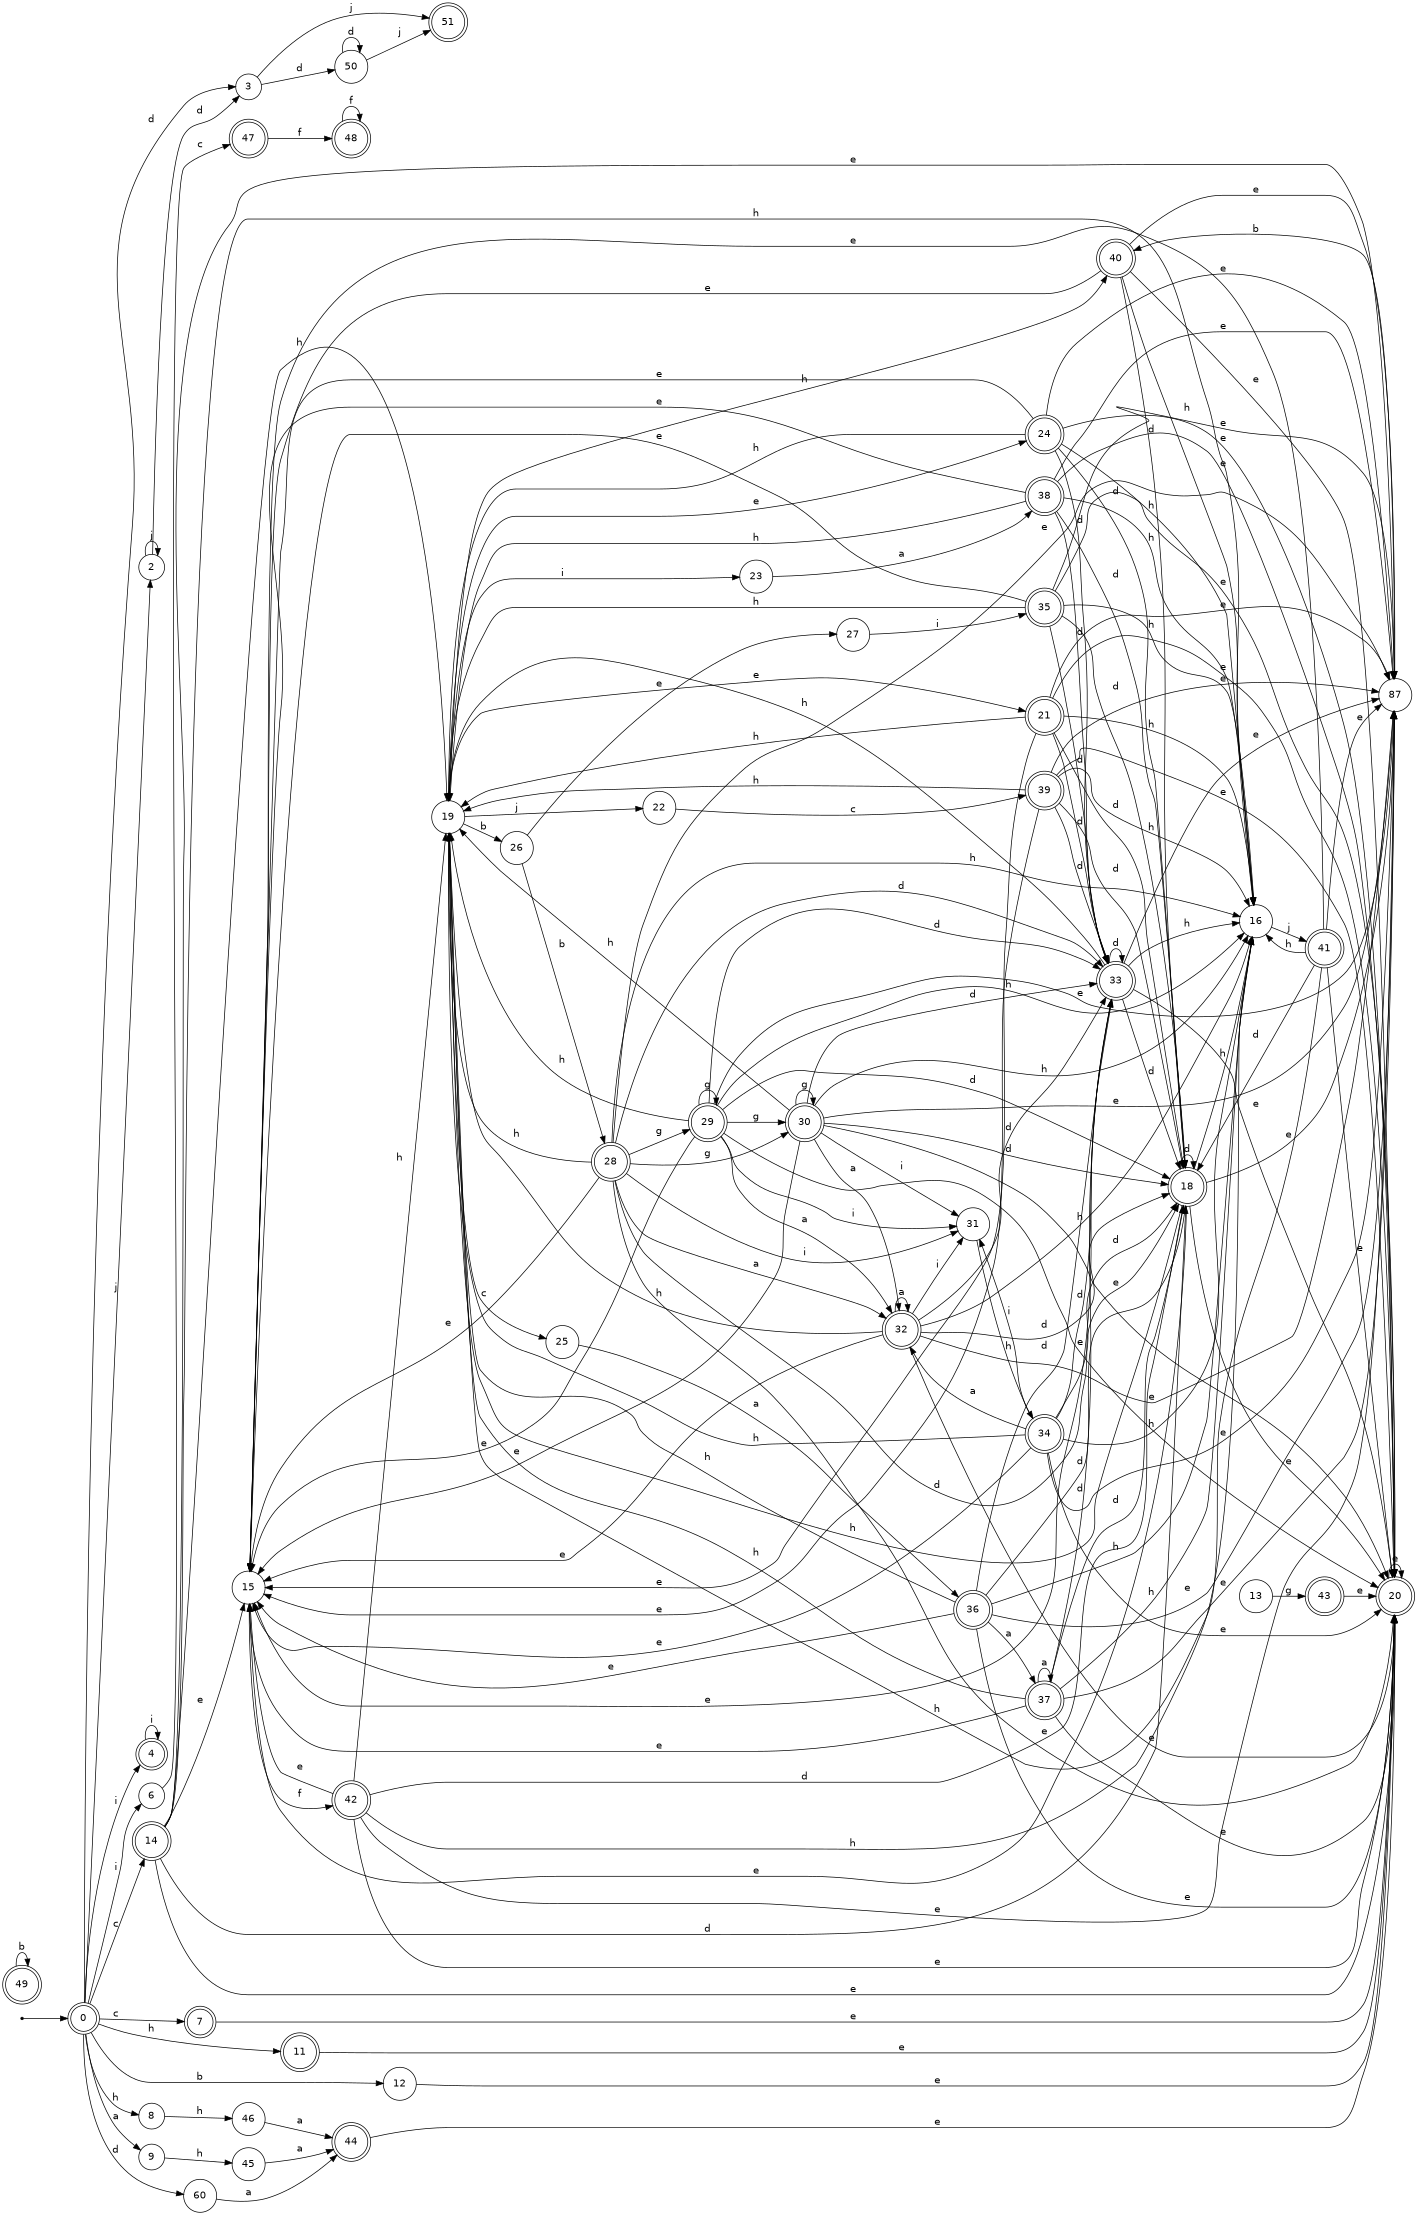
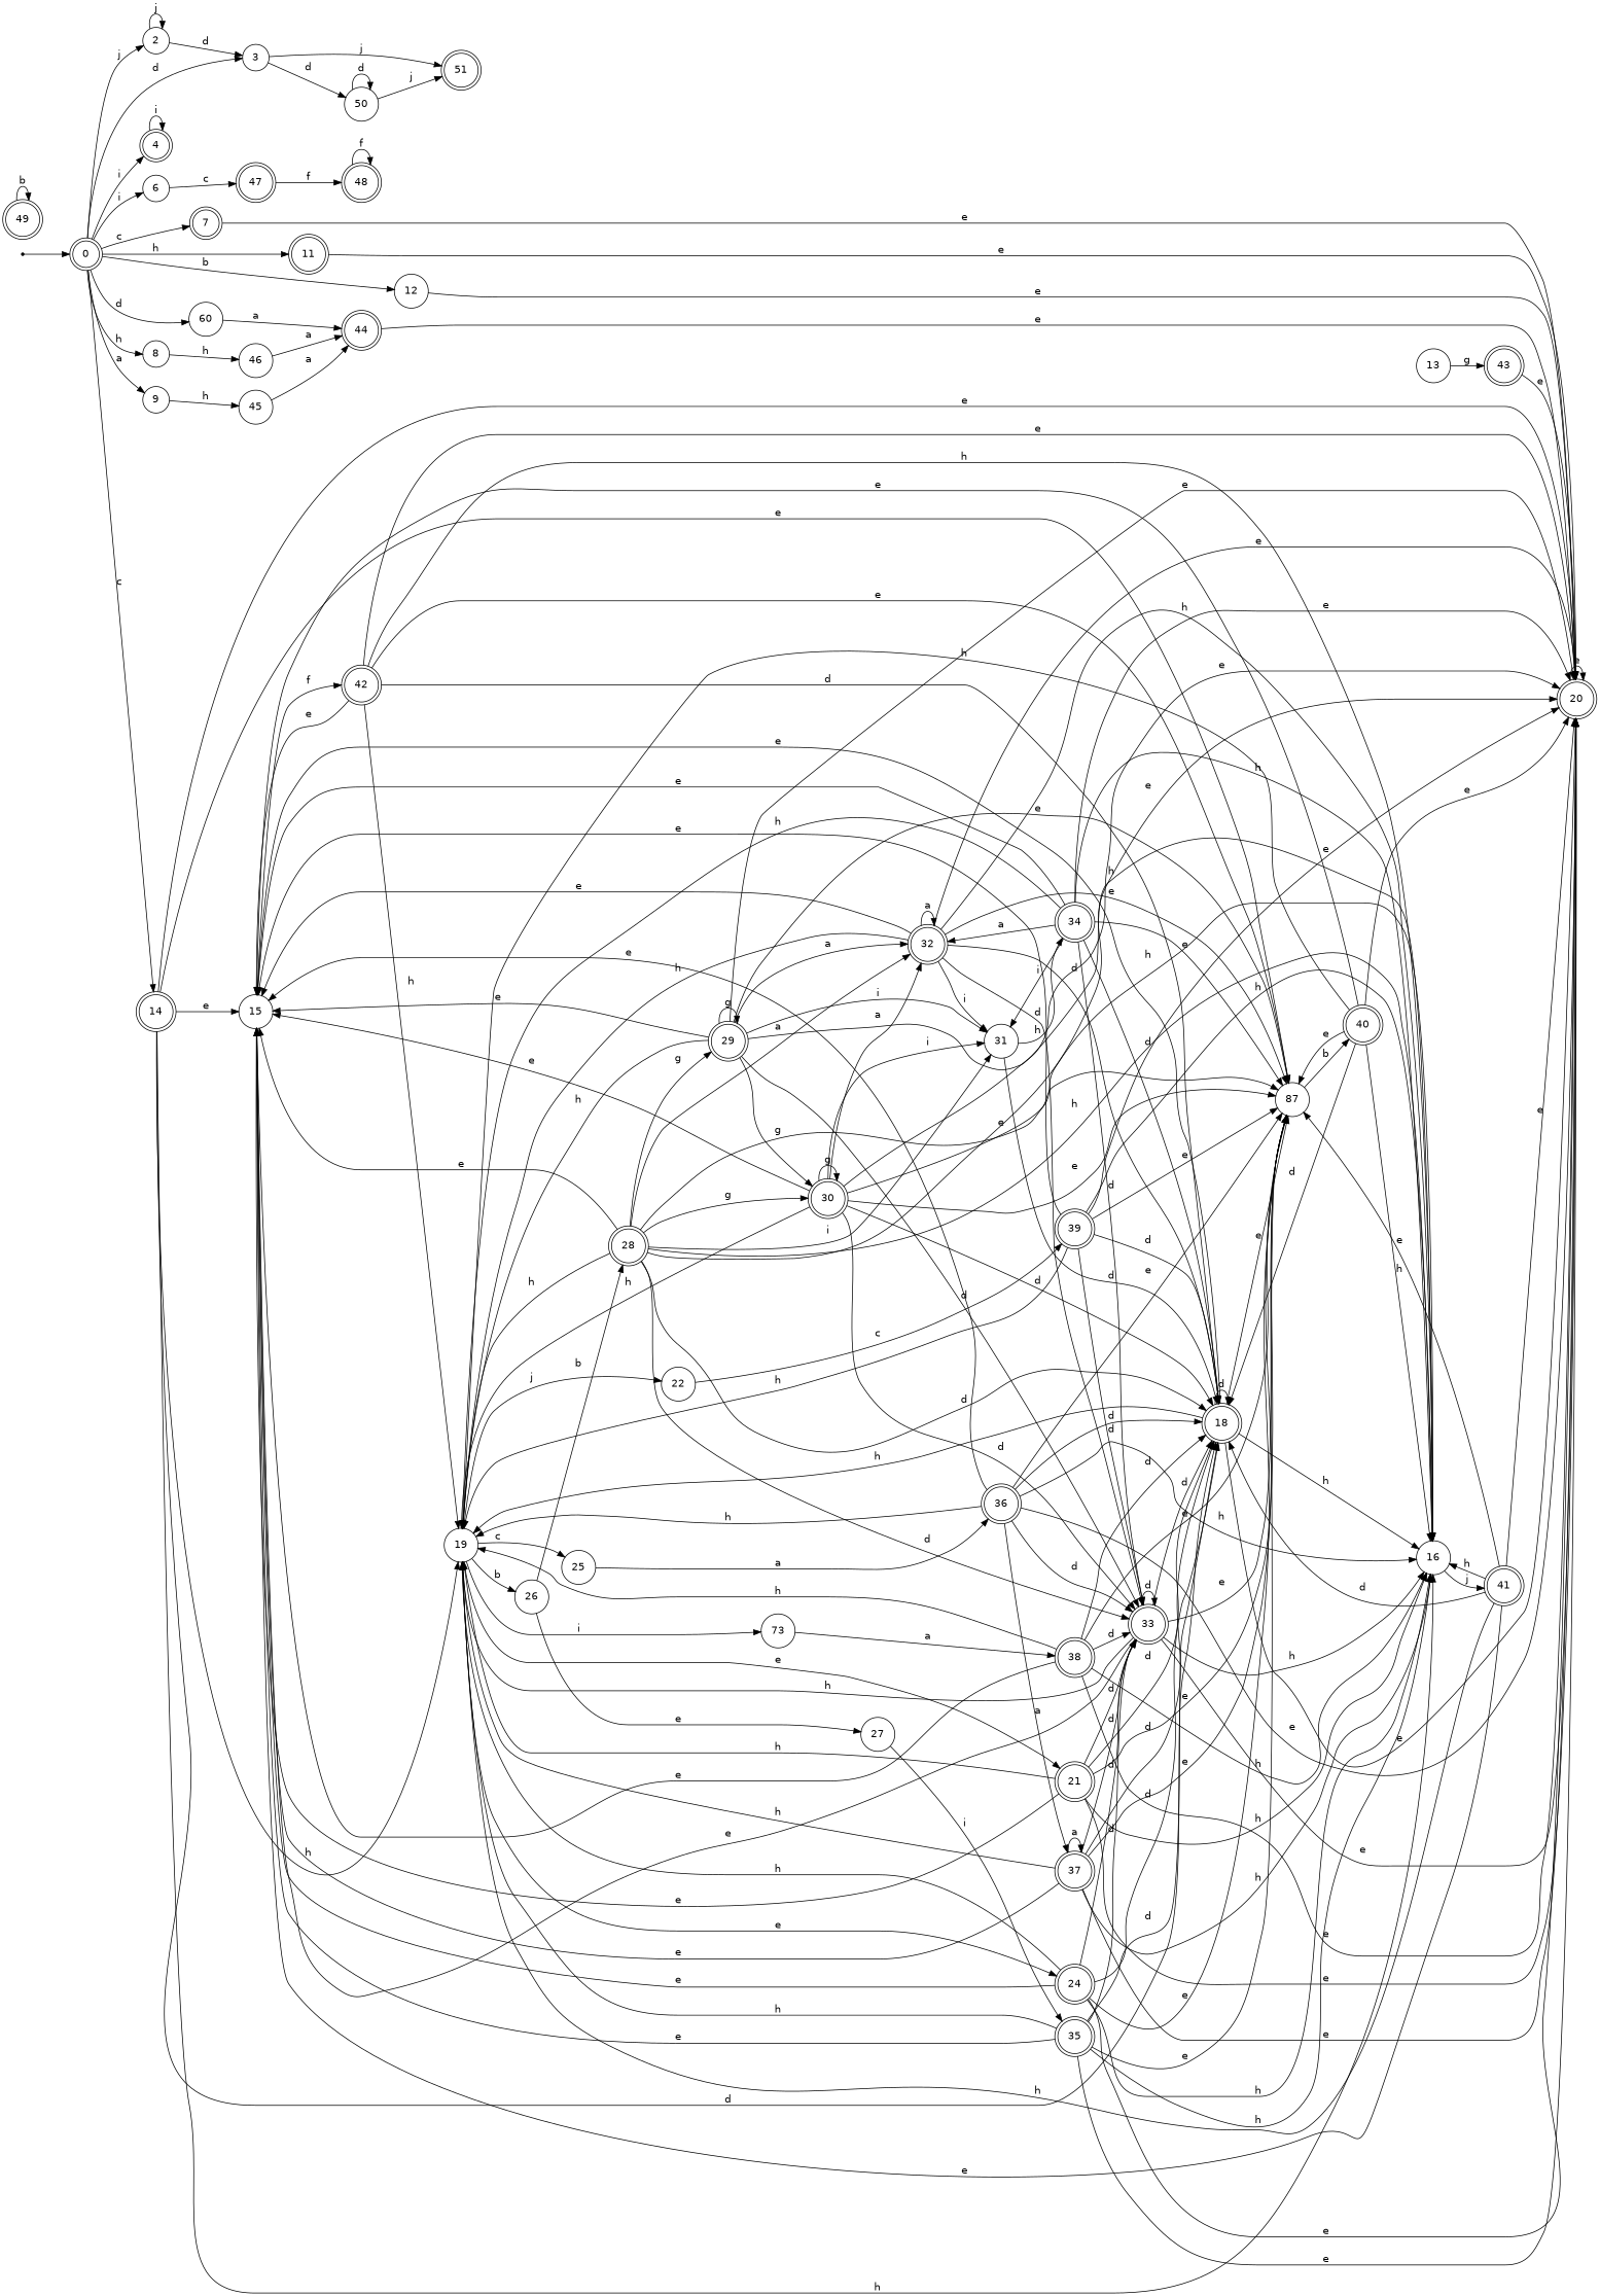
  digraph {
    fontname="DejaVu Sans"
    rankdir=LR
    node [fontname="DejaVu Sans" shape=doublecircle]
    edge [fontname="DejaVu Sans"]
    dummy0 [shape=point]
    0
    2 [shape=circle]
    3 [shape=circle]
    4
    6 [shape=circle]
    7
    8 [shape=circle]
    9 [shape=circle]
    n10 [label=60 shape=circle]
    11
    12 [shape=circle]
    14
    51
    50 [shape=circle]
    47
    20
    46 [shape=circle]
    45 [shape=circle]
    44
    13 [shape=circle]
    43
    15 [shape=circle]
    16 [shape=circle]
    n25 [label=87 shape=circle]
    18
    19 [shape=circle]
    49
    48
    42
    41
    40
    21
    22 [shape=circle]
-   23 [shape=circle]
+   23 [shape=circle label=73]
    24
    25 [shape=circle]
    26 [shape=circle]
    33
    39
    38
    36
    27 [shape=circle]
    28
    37
    35
    29
    30
    31 [shape=circle]
    32
    34
    dummy0 -> 0
    0 -> 2 [label=j]
    0 -> 3 [label=d]
    0 -> 4 [label=i]
    0 -> 6 [label=i]
    0 -> 7 [label=c]
    0 -> 8 [label=h]
    0 -> 9 [label=a]
    0 -> n10 [label=d]
    0 -> 11 [label=h]
    0 -> 12 [label=b]
    0 -> 14 [label=c]
    2 -> 2 [label=j]
    2 -> 3 [label=d]
    3 -> 51 [label=j]
    3 -> 50 [label=d]
    4 -> 4 [label=i]
    6 -> 47 [label=c]
    7 -> 20 [label=e]
    8 -> 46 [label=h]
    9 -> 45 [label=h]
    n10 -> 44 [label=a]
    11 -> 20 [label=e]
    12 -> 20 [label=e]
    14 -> 20 [label=e]
    14 -> 15 [label=e]
    14 -> 16 [label=h]
    14 -> n25 [label=e]
    14 -> 18 [label=d]
    14 -> 19 [label=h]
    50 -> 51 [label=j]
    50 -> 50 [label=d]
    47 -> 48 [label=f]
    20 -> 20 [label=e]
    46 -> 44 [label=a]
    45 -> 44 [label=a]
    44 -> 20 [label=e]
    13 -> 43 [label=g]
    43 -> 20 [label=e]
    15 -> 42 [label=f]
    16 -> 41 [label=j]
    n25 -> 40 [label=b]
    18 -> 20 [label=e]
    18 -> 15 [label=e]
    18 -> 16 [label=h]
    18 -> n25 [label=e]
    18 -> 18 [label=d]
    18 -> 19 [label=h]
    19 -> 21 [label=e]
    19 -> 22 [label=j]
    19 -> 23 [label=i]
    19 -> 24 [label=e]
    19 -> 25 [label=c]
    19 -> 26 [label=b]
    49 -> 49 [label=b]
    48 -> 48 [label=f]
    42 -> 20 [label=e]
    42 -> 15 [label=e]
    42 -> 16 [label=h]
    42 -> n25 [label=e]
    42 -> 18 [label=d]
    42 -> 19 [label=h]
    41 -> 20 [label=e]
    41 -> 15 [label=e]
    41 -> 16 [label=h]
    41 -> n25 [label=e]
    41 -> 18 [label=d]
    41 -> 19 [label=h]
    40 -> 20 [label=e]
    40 -> 15 [label=e]
    40 -> 16 [label=h]
    40 -> n25 [label=e]
    40 -> 18 [label=d]
-   19 -> 40 [label=h]
+   40 -> 19 [label=h]
    21 -> 20 [label=e]
    21 -> 15 [label=e]
    21 -> 16 [label=h]
    21 -> n25 [label=e]
    21 -> 18 [label=d]
    21 -> 19 [label=h]
    21 -> 33 [label=d]
    22 -> 39 [label=c]
    23 -> 38 [label=a]
    24 -> 20 [label=e]
    24 -> 15 [label=e]
    24 -> 16 [label=h]
    24 -> n25 [label=e]
    24 -> 18 [label=d]
    24 -> 19 [label=h]
    24 -> 33 [label=d]
    25 -> 36 [label=a]
    26 -> 27 [label=e]
    26 -> 28 [label=b]
    33 -> 20 [label=e]
    33 -> 15 [label=e]
    33 -> 16 [label=h]
    33 -> n25 [label=e]
    33 -> 18 [label=d]
    33 -> 19 [label=h]
    33 -> 33 [label=d]
    39 -> 20 [label=e]
    39 -> 15 [label=e]
    39 -> 16 [label=h]
    39 -> n25 [label=e]
    39 -> 18 [label=d]
    39 -> 19 [label=h]
    39 -> 33 [label=d]
    38 -> 20 [label=e]
    38 -> 15 [label=e]
    38 -> 16 [label=h]
    38 -> n25 [label=e]
    38 -> 18 [label=d]
    38 -> 19 [label=h]
    38 -> 33 [label=d]
    36 -> 20 [label=e]
    36 -> 15 [label=e]
    36 -> 16 [label=h]
    36 -> n25 [label=e]
    36 -> 18 [label=d]
    36 -> 19 [label=h]
    36 -> 33 [label=d]
    36 -> 37 [label=a]
    27 -> 35 [label=i]
    28 -> 20 [label=e]
    28 -> 15 [label=e]
    28 -> 16 [label=h]
    28 -> n25 [label=e]
    28 -> 18 [label=d]
    28 -> 19 [label=h]
    28 -> 33 [label=d]
    28 -> 29 [label=g]
    28 -> 30 [label=g]
    28 -> 31 [label=i]
    28 -> 32 [label=a]
    37 -> 20 [label=e]
    37 -> 15 [label=e]
    37 -> 16 [label=h]
    37 -> n25 [label=e]
    37 -> 18 [label=d]
    37 -> 19 [label=h]
    37 -> 33 [label=d]
    37 -> 37 [label=a]
    35 -> 20 [label=e]
    35 -> 15 [label=e]
    35 -> 16 [label=h]
    35 -> n25 [label=e]
    35 -> 18 [label=d]
    35 -> 19 [label=h]
    35 -> 33 [label=d]
    29 -> 20 [label=e]
    29 -> 15 [label=e]
    29 -> 16 [label=h]
    29 -> n25 [label=e]
-   29 -> 18 [label=d]
+   31 -> 18 [label=d]
    29 -> 19 [label=h]
    29 -> 33 [label=d]
    29 -> 29 [label=g]
    29 -> 30 [label=g]
    29 -> 31 [label=i]
    29 -> 32 [label=a]
    30 -> 20 [label=e]
    30 -> 15 [label=e]
    30 -> 16 [label=h]
    30 -> n25 [label=e]
    30 -> 18 [label=d]
    30 -> 19 [label=h]
    30 -> 33 [label=d]
    30 -> 30 [label=g]
    30 -> 31 [label=i]
    30 -> 32 [label=a]
    31 -> 34 [label=h]
    32 -> 20 [label=e]
    32 -> 15 [label=e]
    32 -> 16 [label=h]
    32 -> n25 [label=e]
    32 -> 18 [label=d]
    32 -> 19 [label=h]
    32 -> 33 [label=d]
    32 -> 31 [label=i]
    32 -> 32 [label=a]
    34 -> 20 [label=e]
    34 -> 15 [label=e]
    34 -> 16 [label=h]
    34 -> n25 [label=e]
    34 -> 18 [label=d]
    34 -> 19 [label=h]
    34 -> 33 [label=d]
    34 -> 31 [label=i]
    34 -> 32 [label=a]
  }
